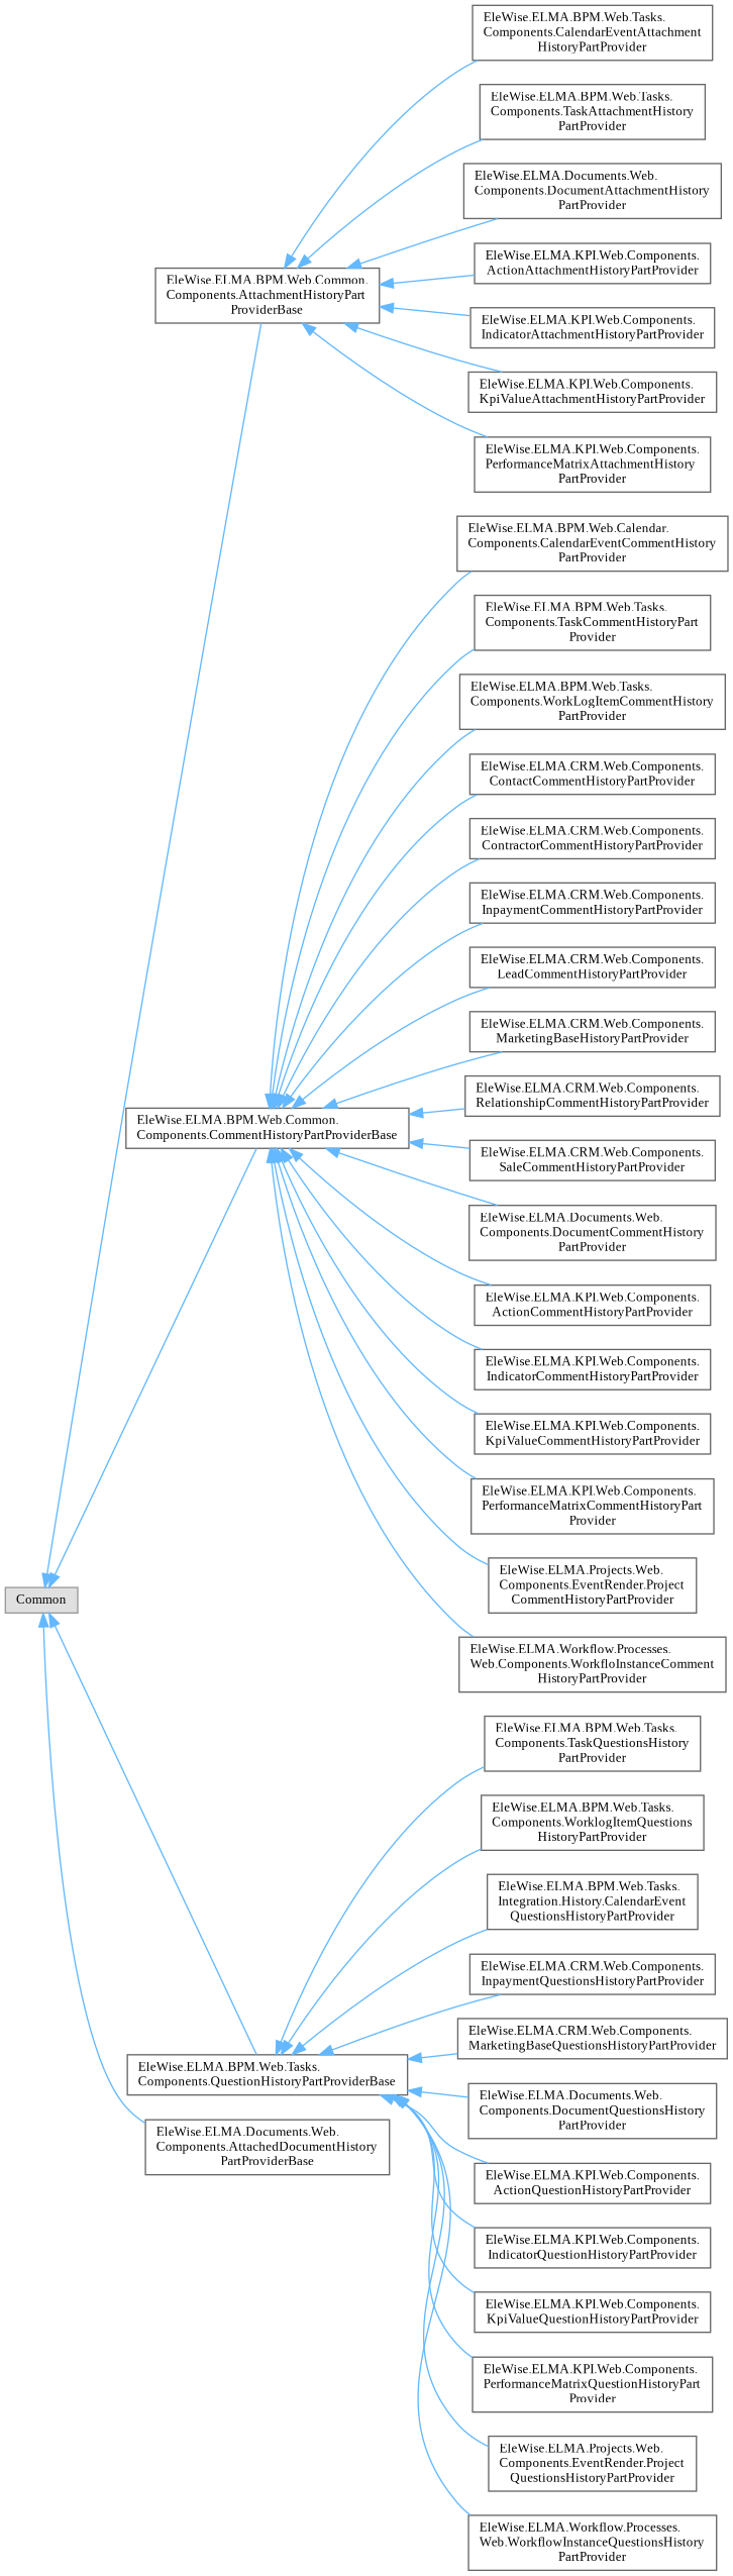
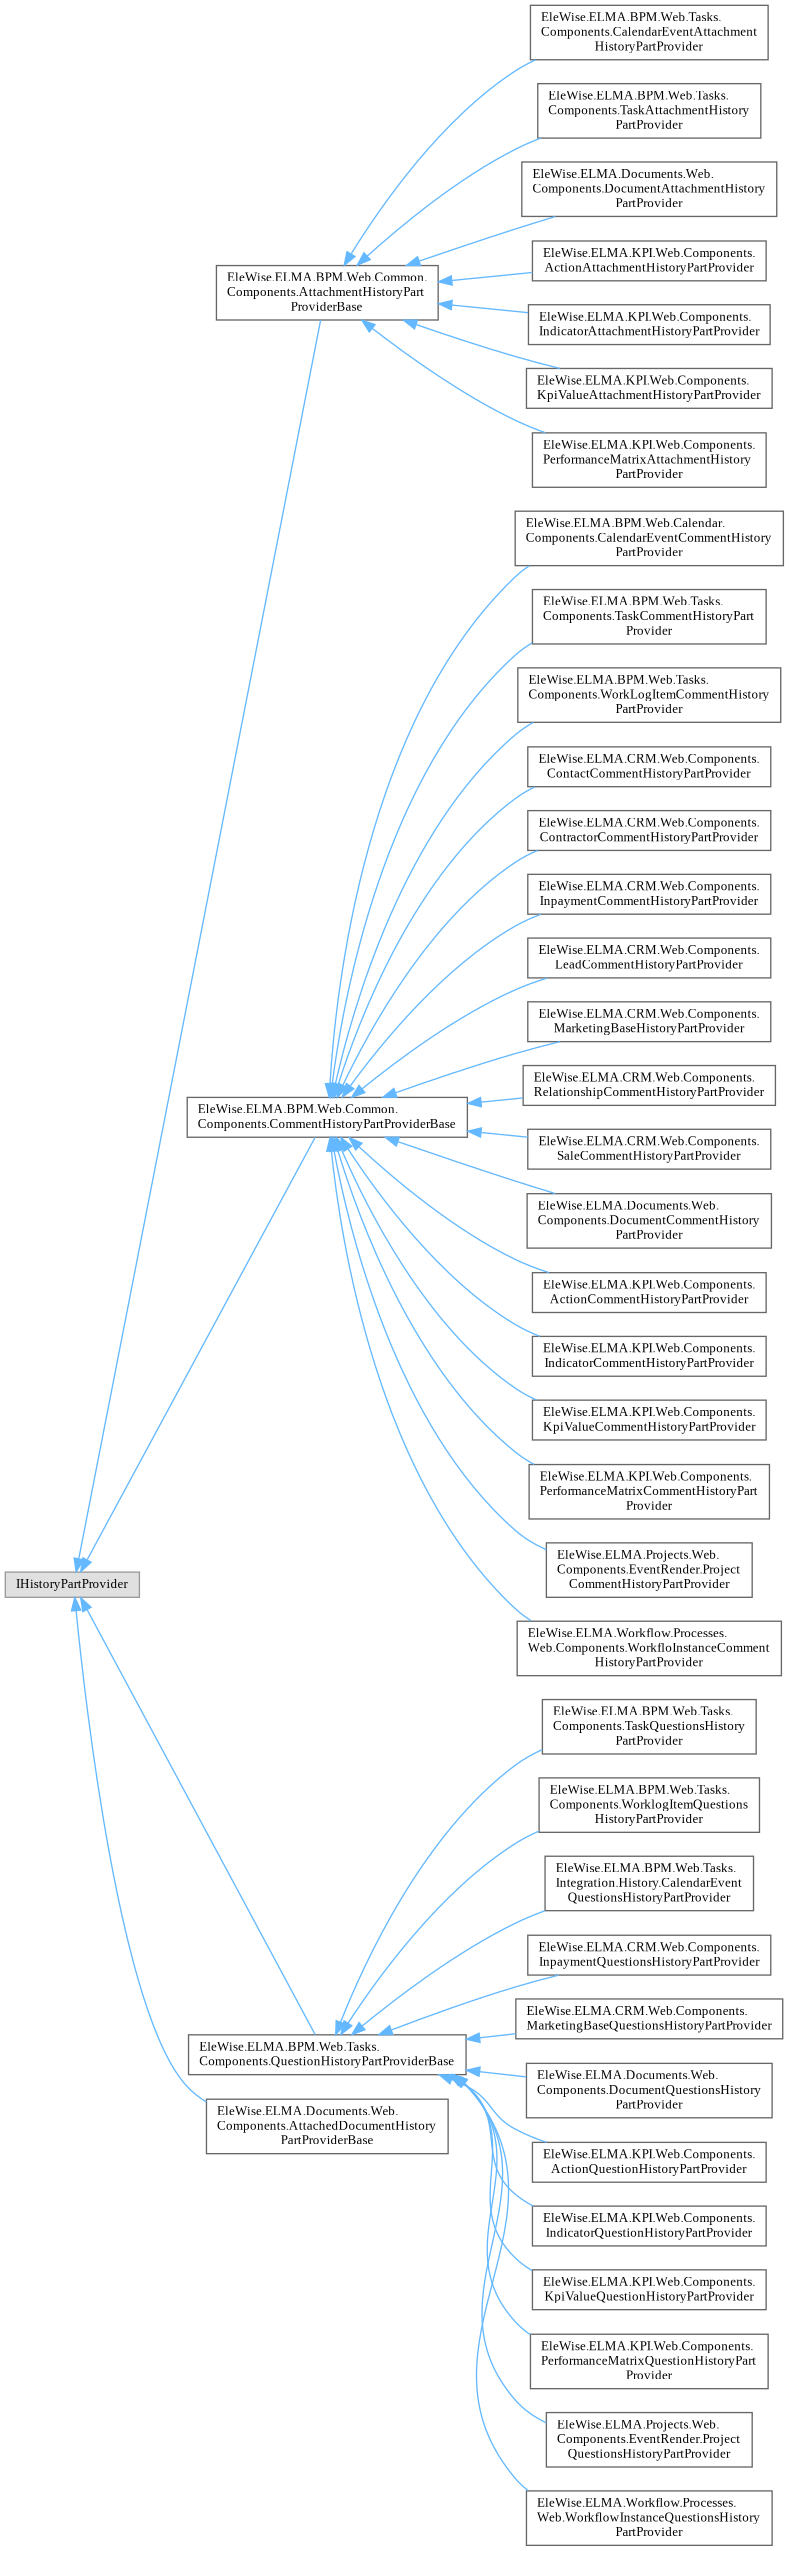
  digraph {
    rankdir=LR
    fontname="Liberation Serif"
    node [color=grey40 fillcolor=white fontname="Liberation Serif" fontsize=10 shape=box style=filled]
    edge [color=steelblue1 dir=back fontname="Liberation Serif" fontsize=10 labelfontname=Helvetica labelfontsize=10 style=solid]
-   n1 [color=grey60 fillcolor="#E0E0E0" height=0.2 label=Common width=0.4]
+   n1 [color=grey60 fillcolor="#E0E0E0" height=0.2 label=IHistoryPartProvider width=0.4]
    n2 [height=0.2 label="EleWise.ELMA.BPM.Web.Common.\lComponents.AttachmentHistoryPart\lProviderBase" width=0.4]
    n3 [height=0.2 label="EleWise.ELMA.BPM.Web.Common.\lComponents.CommentHistoryPartProviderBase" width=0.4]
    n4 [height=0.2 label="EleWise.ELMA.BPM.Web.Tasks.\lComponents.QuestionHistoryPartProviderBase" width=0.4]
    n5 [height=0.2 label="EleWise.ELMA.Documents.Web.\lComponents.AttachedDocumentHistory\lPartProviderBase" width=0.4]
    n6 [height=0.2 label="EleWise.ELMA.BPM.Web.Tasks.\lComponents.CalendarEventAttachment\lHistoryPartProvider" width=0.4]
    n7 [height=0.2 label="EleWise.ELMA.BPM.Web.Tasks.\lComponents.TaskAttachmentHistory\lPartProvider" width=0.4]
    n8 [height=0.2 label="EleWise.ELMA.Documents.Web.\lComponents.DocumentAttachmentHistory\lPartProvider" width=0.4]
    n9 [height=0.2 label="EleWise.ELMA.KPI.Web.Components.\lActionAttachmentHistoryPartProvider" width=0.4]
    n10 [height=0.2 label="EleWise.ELMA.KPI.Web.Components.\lIndicatorAttachmentHistoryPartProvider" width=0.4]
    n11 [height=0.2 label="EleWise.ELMA.KPI.Web.Components.\lKpiValueAttachmentHistoryPartProvider" width=0.4]
    n12 [height=0.2 label="EleWise.ELMA.KPI.Web.Components.\lPerformanceMatrixAttachmentHistory\lPartProvider" width=0.4]
    n13 [height=0.2 label="EleWise.ELMA.BPM.Web.Calendar.\lComponents.CalendarEventCommentHistory\lPartProvider" width=0.4]
    n14 [height=0.2 label="EleWise.ELMA.BPM.Web.Tasks.\lComponents.TaskCommentHistoryPart\lProvider" width=0.4]
    n15 [height=0.2 label="EleWise.ELMA.BPM.Web.Tasks.\lComponents.WorkLogItemCommentHistory\lPartProvider" width=0.4]
    n16 [height=0.2 label="EleWise.ELMA.CRM.Web.Components.\lContactCommentHistoryPartProvider" width=0.4]
    n17 [height=0.2 label="EleWise.ELMA.CRM.Web.Components.\lContractorCommentHistoryPartProvider" width=0.4]
    n18 [height=0.2 label="EleWise.ELMA.CRM.Web.Components.\lInpaymentCommentHistoryPartProvider" width=0.4]
    n19 [height=0.2 label="EleWise.ELMA.CRM.Web.Components.\lLeadCommentHistoryPartProvider" width=0.4]
    n20 [height=0.2 label="EleWise.ELMA.CRM.Web.Components.\lMarketingBaseHistoryPartProvider" width=0.4]
    n21 [height=0.2 label="EleWise.ELMA.CRM.Web.Components.\lRelationshipCommentHistoryPartProvider" width=0.4]
    n22 [height=0.2 label="EleWise.ELMA.CRM.Web.Components.\lSaleCommentHistoryPartProvider" width=0.4]
    n23 [height=0.2 label="EleWise.ELMA.Documents.Web.\lComponents.DocumentCommentHistory\lPartProvider" width=0.4]
    n24 [height=0.2 label="EleWise.ELMA.KPI.Web.Components.\lActionCommentHistoryPartProvider" width=0.4]
    n25 [height=0.2 label="EleWise.ELMA.KPI.Web.Components.\lIndicatorCommentHistoryPartProvider" width=0.4]
    n26 [height=0.2 label="EleWise.ELMA.KPI.Web.Components.\lKpiValueCommentHistoryPartProvider" width=0.4]
    n27 [height=0.2 label="EleWise.ELMA.KPI.Web.Components.\lPerformanceMatrixCommentHistoryPart\lProvider" width=0.4]
    n28 [height=0.2 label="EleWise.ELMA.Projects.Web.\lComponents.EventRender.Project\lCommentHistoryPartProvider" width=0.4]
    n29 [height=0.2 label="EleWise.ELMA.Workflow.Processes.\lWeb.Components.WorkfloInstanceComment\lHistoryPartProvider" width=0.4]
    n30 [height=0.2 label="EleWise.ELMA.BPM.Web.Tasks.\lComponents.TaskQuestionsHistory\lPartProvider" width=0.4]
    n31 [height=0.2 label="EleWise.ELMA.BPM.Web.Tasks.\lComponents.WorklogItemQuestions\lHistoryPartProvider" width=0.4]
    n32 [height=0.2 label="EleWise.ELMA.BPM.Web.Tasks.\lIntegration.History.CalendarEvent\lQuestionsHistoryPartProvider" width=0.4]
    n33 [height=0.2 label="EleWise.ELMA.CRM.Web.Components.\lInpaymentQuestionsHistoryPartProvider" width=0.4]
    n34 [height=0.2 label="EleWise.ELMA.CRM.Web.Components.\lMarketingBaseQuestionsHistoryPartProvider" width=0.4]
    n35 [height=0.2 label="EleWise.ELMA.Documents.Web.\lComponents.DocumentQuestionsHistory\lPartProvider" width=0.4]
    n36 [height=0.2 label="EleWise.ELMA.KPI.Web.Components.\lActionQuestionHistoryPartProvider" width=0.4]
    n37 [height=0.2 label="EleWise.ELMA.KPI.Web.Components.\lIndicatorQuestionHistoryPartProvider" width=0.4]
    n38 [height=0.2 label="EleWise.ELMA.KPI.Web.Components.\lKpiValueQuestionHistoryPartProvider" width=0.4]
    n39 [height=0.2 label="EleWise.ELMA.KPI.Web.Components.\lPerformanceMatrixQuestionHistoryPart\lProvider" width=0.4]
    n40 [height=0.2 label="EleWise.ELMA.Projects.Web.\lComponents.EventRender.Project\lQuestionsHistoryPartProvider" width=0.4]
    n41 [height=0.2 label="EleWise.ELMA.Workflow.Processes.\lWeb.WorkflowInstanceQuestionsHistory\lPartProvider" width=0.4]
    n1 -> n2
    n1 -> n3
    n1 -> n4
    n1 -> n5
    n2 -> n6
    n2 -> n7
    n2 -> n8
    n2 -> n9
    n2 -> n10
    n2 -> n11
    n2 -> n12
    n3 -> n13
    n3 -> n14
    n3 -> n15
    n3 -> n16
    n3 -> n17
    n3 -> n18
    n3 -> n19
    n3 -> n20
    n3 -> n21
    n3 -> n22
    n3 -> n23
    n3 -> n24
    n3 -> n25
    n3 -> n26
    n3 -> n27
    n3 -> n28
    n3 -> n29
    n4 -> n30
    n4 -> n31
    n4 -> n32
    n4 -> n33
    n4 -> n34
    n4 -> n35
    n4 -> n36
    n4 -> n37
    n4 -> n38
    n4 -> n39
    n4 -> n40
    n4 -> n41
  }
